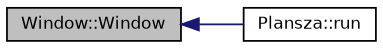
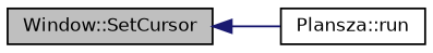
  digraph {
    rankdir=LR
    node [color=black fontname=Helvetica fontsize=10 shape=record style=filled]
-   n1 [fillcolor=grey75 fontcolor=black height=0.2 label="Window::Window" width=0.4]
+   n1 [fillcolor=grey75 fontcolor=black height=0.2 label="Window::SetCursor" width=0.4]
    n2 [fillcolor=white height=0.2 label="Plansza::run" width=0.4]
    n1 -> n2 [color=midnightblue dir=back fontname=Helvetica fontsize=10 labelfontname=Helvetica labelfontsize=10 style=solid]
  }
